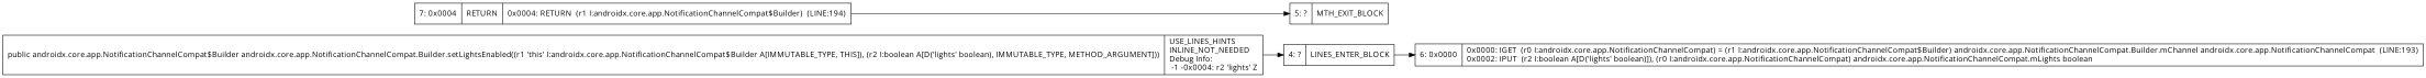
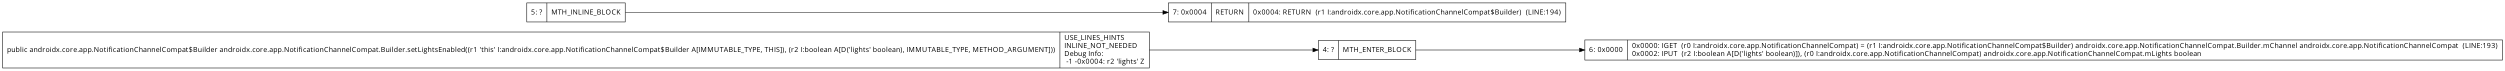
  digraph {
    fontname="Open Sans"
    rankdir=LR
    node [fontname="Open Sans" shape=record]
    edge [fontname="Open Sans"]
-   n1 [label="{4\:\ ?|LINES_ENTER_BLOCK\l}"]
+   n1 [label="{4\:\ ?|MTH_ENTER_BLOCK\l}"]
    n2 [label="{6\:\ 0x0000|0x0000: IGET  (r0 I:androidx.core.app.NotificationChannelCompat) = (r1 I:androidx.core.app.NotificationChannelCompat$Builder) androidx.core.app.NotificationChannelCompat.Builder.mChannel androidx.core.app.NotificationChannelCompat  (LINE:193)\l0x0002: IPUT  (r2 I:boolean A[D('lights' boolean)]), (r0 I:androidx.core.app.NotificationChannelCompat) androidx.core.app.NotificationChannelCompat.mLights boolean \l}"]
    n3 [label="{7\:\ 0x0004|RETURN\l|0x0004: RETURN  (r1 I:androidx.core.app.NotificationChannelCompat$Builder)  (LINE:194)\l}"]
-   n4 [label="{5\:\ ?|MTH_EXIT_BLOCK\l}"]
+   n4 [label="{5\:\ ?|MTH_INLINE_BLOCK\l}"]
    n5 [label="{public androidx.core.app.NotificationChannelCompat$Builder androidx.core.app.NotificationChannelCompat.Builder.setLightsEnabled((r1 'this' I:androidx.core.app.NotificationChannelCompat$Builder A[IMMUTABLE_TYPE, THIS]), (r2 I:boolean A[D('lights' boolean), IMMUTABLE_TYPE, METHOD_ARGUMENT]))  | USE_LINES_HINTS\lINLINE_NOT_NEEDED\lDebug Info:\l  \-1 \-0x0004: r2 'lights' Z\l}"]
    n1 -> n2
-   n3 -> n4
+   n4 -> n3
    n5 -> n1
  }
